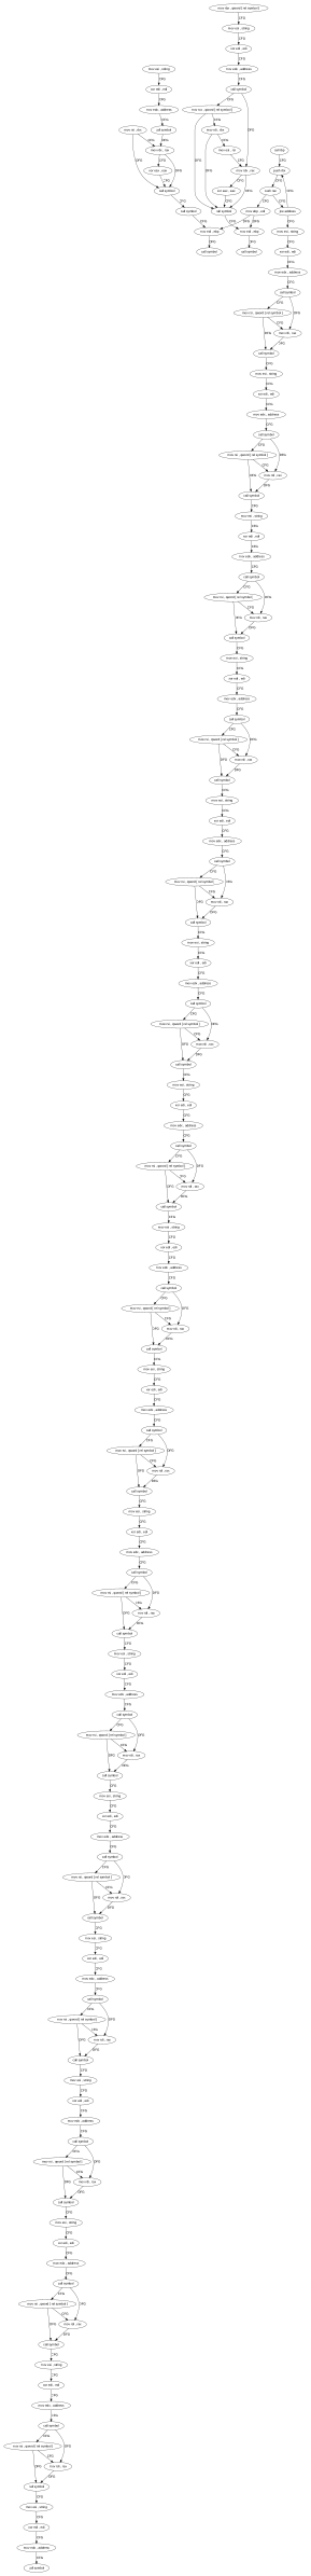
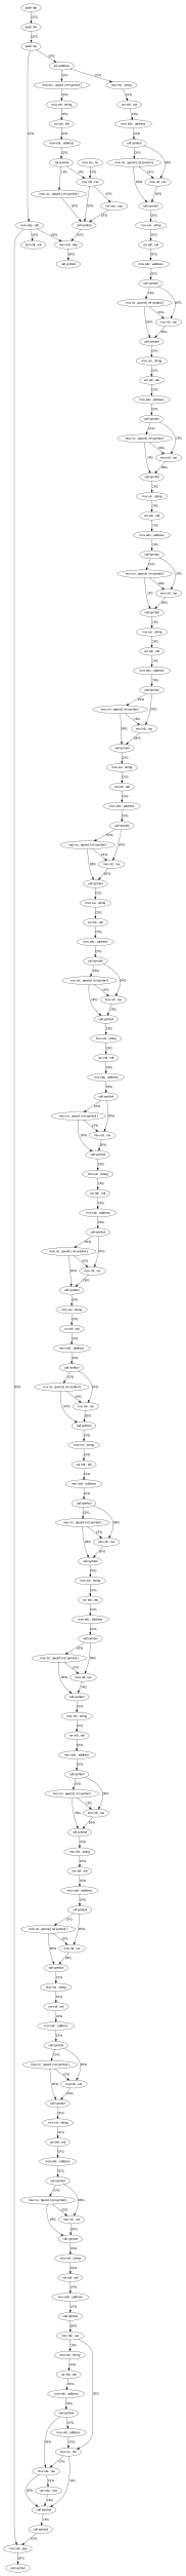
  digraph {
    fontname="Liberation Sans"
    node [fontname="Liberation Sans"]
    edge [fontname="Liberation Sans"]
-   n1 [label="call rbp"]
+   n1 [label="push rbp"]
    n2 [label="push rbx"]
    n3 [label="push rax"]
    n4 [label="mov ebp , edi"]
    n5 [label="jne address"]
+   n6 [label="test edi , edi"]
    n7 [label="mov edi , ebp"]
    n8 [label="mov edi , ebp"]
    n9 [label="call symbol"]
    n10 [label="call symbol"]
    n11 [label="mov rbx , qword [ rel symbol ]"]
    n12 [label="mov esi , string"]
    n13 [label="mov esi , string"]
    n14 [label="xor edi , edi"]
    n15 [label="xor edi , edi"]
    n16 [label="mov edx , address"]
    n17 [label="mov edx , address"]
    n18 [label="call symbol"]
    n19 [label="mov rcx , qword [ rel symbol ]"]
    n20 [label="mov rdx , rax"]
-   n21 [label="mov rdi , rbx"]
    n22 [label="call symbol"]
    n23 [label="xor eax , eax"]
    n24 [label="mov esi , rsi"]
    n25 [label="call symbol"]
    n26 [label="mov rsi , qword [ rel symbol ]"]
    n27 [label="mov rdi , rax"]
    n28 [label="call symbol"]
    n29 [label="mov esi , string"]
    n30 [label="xor edi , edi"]
    n31 [label="mov edx , address"]
    n32 [label="call symbol"]
    n33 [label="mov rsi , qword [ rel symbol ]"]
    n34 [label="mov rdi , rax"]
    n35 [label="call symbol"]
    n36 [label="mov esi , string"]
    n37 [label="xor edi , edi"]
    n38 [label="mov edx , address"]
    n39 [label="call symbol"]
    n40 [label="mov rsi , qword [ rel symbol ]"]
    n41 [label="mov rdi , rax"]
    n42 [label="call symbol"]
    n43 [label="mov esi , string"]
    n44 [label="xor edi , edi"]
    n45 [label="mov edx , address"]
    n46 [label="call symbol"]
    n47 [label="mov rsi , qword [ rel symbol ]"]
    n48 [label="mov rdi , rax"]
    n49 [label="call symbol"]
    n50 [label="mov esi , string"]
    n51 [label="xor edi , edi"]
    n52 [label="mov edx , address"]
    n53 [label="call symbol"]
    n54 [label="mov rsi , qword [ rel symbol ]"]
    n55 [label="mov rdi , rax"]
    n56 [label="call symbol"]
    n57 [label="mov esi , string"]
    n58 [label="xor edi , edi"]
    n59 [label="mov edx , address"]
    n60 [label="call symbol"]
    n61 [label="mov rsi , qword [ rel symbol ]"]
    n62 [label="mov rdi , rax"]
    n63 [label="call symbol"]
    n64 [label="mov esi , string"]
    n65 [label="xor edi , edi"]
    n66 [label="mov edx , address"]
    n67 [label="call symbol"]
    n68 [label="mov rsi , qword [ rel symbol ]"]
    n69 [label="mov rdi , rax"]
    n70 [label="call symbol"]
    n71 [label="mov esi , string"]
    n72 [label="xor edi , edi"]
    n73 [label="mov edx , address"]
    n74 [label="call symbol"]
    n75 [label="mov rsi , qword [ rel symbol ]"]
    n76 [label="mov rdi , rax"]
    n77 [label="call symbol"]
    n78 [label="mov esi , string"]
    n79 [label="xor edi , edi"]
    n80 [label="mov edx , address"]
    n81 [label="call symbol"]
    n82 [label="mov rsi , qword [ rel symbol ]"]
    n83 [label="mov rdi , rax"]
    n84 [label="call symbol"]
    n85 [label="mov esi , string"]
    n86 [label="xor edi , edi"]
    n87 [label="mov edx , address"]
    n88 [label="call symbol"]
    n89 [label="mov rsi , qword [ rel symbol ]"]
    n90 [label="mov rdi , rax"]
    n91 [label="call symbol"]
    n92 [label="mov esi , string"]
    n93 [label="xor edi , edi"]
    n94 [label="mov edx , address"]
    n95 [label="call symbol"]
    n96 [label="mov rsi , qword [ rel symbol ]"]
    n97 [label="mov rdi , rax"]
    n98 [label="call symbol"]
    n99 [label="mov esi , string"]
    n100 [label="xor edi , edi"]
    n101 [label="mov edx , address"]
    n102 [label="call symbol"]
    n103 [label="mov rsi , qword [ rel symbol ]"]
    n104 [label="mov rdi , rax"]
    n105 [label="call symbol"]
    n106 [label="mov esi , string"]
    n107 [label="xor edi , edi"]
    n108 [label="mov edx , address"]
    n109 [label="call symbol"]
    n110 [label="mov rsi , qword [ rel symbol ]"]
    n111 [label="mov rdi , rax"]
    n112 [label="call symbol"]
    n113 [label="mov esi , string"]
    n114 [label="xor edi , edi"]
    n115 [label="mov edx , address"]
    n116 [label="call symbol"]
    n117 [label="mov rsi , qword [ rel symbol ]"]
    n118 [label="mov rdi , rax"]
    n119 [label="call symbol"]
    n120 [label="mov esi , string"]
    n121 [label="xor edi , edi"]
    n122 [label="mov edx , address"]
    n123 [label="call symbol"]
    n124 [label="mov rsi , qword [ rel symbol ]"]
    n125 [label="mov rdi , rax"]
    n126 [label="call symbol"]
    n127 [label="mov esi , string"]
    n128 [label="xor edi , edi"]
    n129 [label="mov edx , address"]
    n130 [label="call symbol"]
    n131 [label="mov rsi , qword [ rel symbol ]"]
    n132 [label="mov rdi , rax"]
    n133 [label="call symbol"]
    n134 [label="mov esi , string"]
    n135 [label="xor edi , edi"]
    n136 [label="mov edx , address"]
    n137 [label="call symbol"]
+   n138 [label="mov rbx , rax"]
    n139 [label="mov esi , string"]
    n140 [label="mov rsi , rbx"]
    n141 [label="xor edi , edi"]
    n142 [label="mov rdx , rax"]
    n143 [label="call symbol"]
    n144 [label="mov edx , address"]
    n145 [label="call symbol"]
+   n146 [label="mov edi , address"]
    n147 [label="xor eax , eax"]
    n148 [label="call symbol"]
    n1 -> n2 [label=CFG]
    n2 -> n3 [label=CFG]
    n3 -> n4 [label=CFG]
    n3 -> n5 [label=CFG]
+   n4 -> n6 [label=CFG]
    n4 -> n7 [label=DFG]
    n4 -> n8 [label=DFG]
-   n5 -> n2 [label=CFG]
+   n5 -> n11 [label=CFG]
    n5 -> n12 [label=CFG]
    n7 -> n9 [label=DFG]
    n8 -> n10 [label=DFG]
    n11 -> n13 [label=CFG]
    n12 -> n14 [label=CFG]
    n13 -> n15 [label=CFG]
    n14 -> n16 [label=CFG]
    n15 -> n17 [label=CFG]
    n16 -> n25 [label=CFG]
    n17 -> n18 [label=CFG]
    n18 -> n19 [label=CFG]
    n18 -> n20 [label=DFG]
-   n19 -> n21 [label=CFG]
    n19 -> n22 [label=DFG]
    n20 -> n22 [label=DFG]
    n20 -> n23 [label=CFG]
-   n21 -> n22 [label=DFG]
-   n21 -> n24 [label=CFG]
    n22 -> n7 [label=CFG]
    n23 -> n22 [label=CFG]
    n24 -> n20 [label=CFG]
    n25 -> n26 [label=CFG]
    n25 -> n27 [label=DFG]
    n26 -> n27 [label=CFG]
    n26 -> n28 [label=DFG]
    n27 -> n28 [label=DFG]
    n28 -> n29 [label=CFG]
    n29 -> n30 [label=CFG]
    n30 -> n31 [label=CFG]
    n31 -> n32 [label=CFG]
    n32 -> n33 [label=CFG]
    n32 -> n34 [label=DFG]
    n33 -> n34 [label=CFG]
    n33 -> n35 [label=DFG]
    n34 -> n35 [label=DFG]
    n35 -> n36 [label=CFG]
    n36 -> n37 [label=CFG]
    n37 -> n38 [label=CFG]
    n38 -> n39 [label=CFG]
    n39 -> n40 [label=CFG]
    n39 -> n41 [label=DFG]
    n40 -> n41 [label=CFG]
    n40 -> n42 [label=DFG]
    n41 -> n42 [label=DFG]
    n42 -> n43 [label=CFG]
    n43 -> n44 [label=CFG]
    n44 -> n45 [label=CFG]
    n45 -> n46 [label=CFG]
    n46 -> n47 [label=CFG]
    n46 -> n48 [label=DFG]
    n47 -> n48 [label=CFG]
    n47 -> n49 [label=DFG]
    n48 -> n49 [label=DFG]
    n49 -> n50 [label=CFG]
    n50 -> n51 [label=CFG]
    n51 -> n52 [label=CFG]
    n52 -> n53 [label=CFG]
    n53 -> n54 [label=CFG]
    n53 -> n55 [label=DFG]
    n54 -> n55 [label=CFG]
    n54 -> n56 [label=DFG]
    n55 -> n56 [label=DFG]
    n56 -> n57 [label=CFG]
    n57 -> n58 [label=CFG]
    n58 -> n59 [label=CFG]
    n59 -> n60 [label=CFG]
    n60 -> n61 [label=CFG]
    n60 -> n62 [label=DFG]
    n61 -> n62 [label=CFG]
    n61 -> n63 [label=DFG]
    n62 -> n63 [label=DFG]
    n63 -> n64 [label=CFG]
    n64 -> n65 [label=CFG]
    n65 -> n66 [label=CFG]
    n66 -> n67 [label=CFG]
    n67 -> n68 [label=CFG]
    n67 -> n69 [label=DFG]
    n68 -> n69 [label=CFG]
    n68 -> n70 [label=DFG]
    n69 -> n70 [label=DFG]
    n70 -> n71 [label=CFG]
    n71 -> n72 [label=CFG]
    n72 -> n73 [label=CFG]
    n73 -> n74 [label=CFG]
    n74 -> n75 [label=CFG]
    n74 -> n76 [label=DFG]
    n75 -> n76 [label=CFG]
    n75 -> n77 [label=DFG]
    n76 -> n77 [label=DFG]
    n77 -> n78 [label=CFG]
    n78 -> n79 [label=CFG]
    n79 -> n80 [label=CFG]
    n80 -> n81 [label=CFG]
    n81 -> n82 [label=CFG]
    n81 -> n83 [label=DFG]
    n82 -> n83 [label=CFG]
    n82 -> n84 [label=DFG]
    n83 -> n84 [label=DFG]
    n84 -> n85 [label=CFG]
    n85 -> n86 [label=CFG]
    n86 -> n87 [label=CFG]
    n87 -> n88 [label=CFG]
    n88 -> n89 [label=CFG]
    n88 -> n90 [label=DFG]
    n89 -> n90 [label=CFG]
    n89 -> n91 [label=DFG]
    n90 -> n91 [label=DFG]
    n91 -> n92 [label=CFG]
    n92 -> n93 [label=CFG]
    n93 -> n94 [label=CFG]
    n94 -> n95 [label=CFG]
    n95 -> n96 [label=CFG]
    n95 -> n97 [label=DFG]
    n96 -> n97 [label=CFG]
    n96 -> n98 [label=DFG]
    n97 -> n98 [label=DFG]
    n98 -> n99 [label=CFG]
    n99 -> n100 [label=CFG]
    n100 -> n101 [label=CFG]
    n101 -> n102 [label=CFG]
    n102 -> n103 [label=CFG]
    n102 -> n104 [label=DFG]
    n103 -> n104 [label=CFG]
    n103 -> n105 [label=DFG]
    n104 -> n105 [label=DFG]
    n105 -> n106 [label=CFG]
    n106 -> n107 [label=CFG]
    n107 -> n108 [label=CFG]
    n108 -> n109 [label=CFG]
    n109 -> n110 [label=CFG]
    n109 -> n111 [label=DFG]
    n110 -> n111 [label=CFG]
    n110 -> n112 [label=DFG]
    n111 -> n112 [label=DFG]
    n112 -> n113 [label=CFG]
    n113 -> n114 [label=CFG]
    n114 -> n115 [label=CFG]
    n115 -> n116 [label=CFG]
    n116 -> n117 [label=CFG]
    n116 -> n118 [label=DFG]
    n117 -> n118 [label=CFG]
    n117 -> n119 [label=DFG]
    n118 -> n119 [label=DFG]
    n119 -> n120 [label=CFG]
    n120 -> n121 [label=CFG]
    n121 -> n122 [label=CFG]
    n122 -> n123 [label=CFG]
    n123 -> n124 [label=CFG]
    n123 -> n125 [label=DFG]
    n124 -> n125 [label=CFG]
    n124 -> n126 [label=DFG]
    n125 -> n126 [label=DFG]
    n126 -> n127 [label=CFG]
    n127 -> n128 [label=CFG]
    n128 -> n129 [label=CFG]
    n129 -> n130 [label=CFG]
    n130 -> n131 [label=CFG]
    n130 -> n132 [label=DFG]
    n131 -> n132 [label=CFG]
    n131 -> n133 [label=DFG]
    n132 -> n133 [label=DFG]
    n133 -> n134 [label=CFG]
    n134 -> n135 [label=CFG]
    n135 -> n136 [label=CFG]
    n136 -> n137 [label=CFG]
+   n137 -> n138 [label=DFG]
+   n138 -> n139 [label=CFG]
+   n138 -> n140 [label=DFG]
    n139 -> n141 [label=CFG]
    n140 -> n142 [label=CFG]
    n140 -> n143 [label=DFG]
    n141 -> n144 [label=CFG]
    n142 -> n143 [label=DFG]
    n142 -> n147 [label=CFG]
    n143 -> n148 [label=CFG]
    n144 -> n145 [label=CFG]
    n145 -> n142 [label=DFG]
+   n145 -> n146 [label=CFG]
+   n146 -> n140 [label=CFG]
    n147 -> n143 [label=CFG]
    n148 -> n8 [label=CFG]
  }
